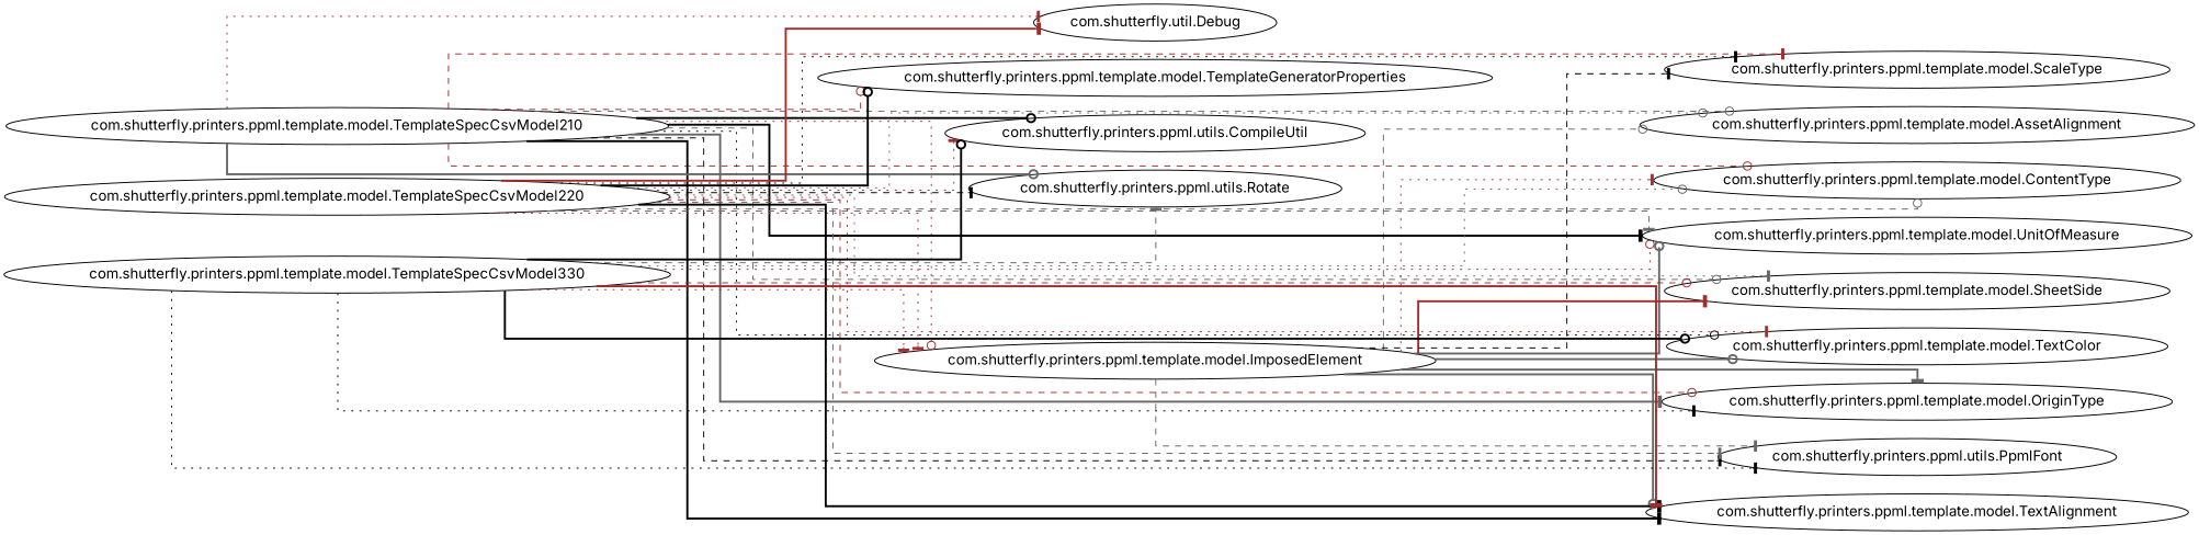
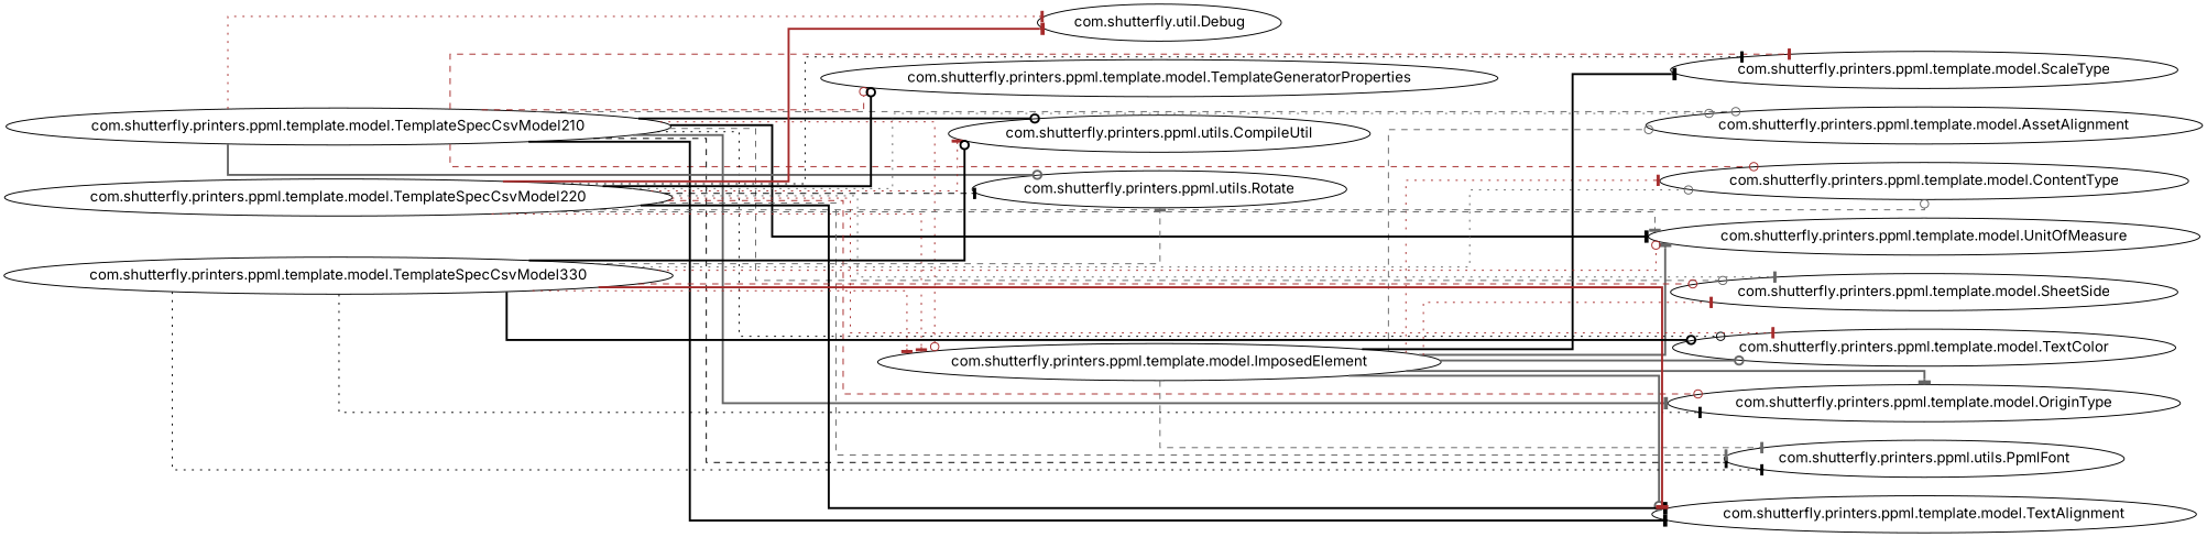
  digraph {
    concentrate=true
    fontname=Inter
    rankdir=LR
    ranksep=2.0
    splines=ortho
    node [fontname=Inter]
    edge [arrowhead=tee color=gray40 fontname=Inter style=bold]
    "com.shutterfly.printers.ppml.template.model.ImposedElement"
    "com.shutterfly.printers.ppml.template.model.AssetAlignment"
    "com.shutterfly.printers.ppml.template.model.ContentType"
    "com.shutterfly.printers.ppml.template.model.UnitOfMeasure"
    "com.shutterfly.printers.ppml.template.model.SheetSide"
    "com.shutterfly.printers.ppml.template.model.OriginType"
    "com.shutterfly.printers.ppml.template.model.TextAlignment"
    "com.shutterfly.printers.ppml.template.model.TextColor"
    "com.shutterfly.printers.ppml.utils.PpmlFont"
    "com.shutterfly.printers.ppml.template.model.ScaleType"
    "com.shutterfly.printers.ppml.template.model.TemplateSpecCsvModel210"
    "com.shutterfly.util.Debug"
    "com.shutterfly.printers.ppml.template.model.TemplateGeneratorProperties"
    "com.shutterfly.printers.ppml.utils.Rotate"
    "com.shutterfly.printers.ppml.utils.CompileUtil"
    "com.shutterfly.printers.ppml.template.model.TemplateSpecCsvModel220"
    "com.shutterfly.printers.ppml.template.model.TemplateSpecCsvModel330"
    "com.shutterfly.printers.ppml.template.model.ImposedElement" -> "com.shutterfly.printers.ppml.template.model.AssetAlignment" [arrowhead=odot style=dashed]
    "com.shutterfly.printers.ppml.template.model.ImposedElement" -> "com.shutterfly.printers.ppml.template.model.ContentType" [color=brown style=dotted]
-   "com.shutterfly.printers.ppml.template.model.ImposedElement" -> "com.shutterfly.printers.ppml.template.model.UnitOfMeasure" [arrowhead=odot]
-   "com.shutterfly.printers.ppml.template.model.ImposedElement" -> "com.shutterfly.printers.ppml.template.model.SheetSide" [color=brown]
+   "com.shutterfly.printers.ppml.template.model.ImposedElement" -> "com.shutterfly.printers.ppml.template.model.UnitOfMeasure"
+   "com.shutterfly.printers.ppml.template.model.ImposedElement" -> "com.shutterfly.printers.ppml.template.model.SheetSide" [color=brown style=dotted]
    "com.shutterfly.printers.ppml.template.model.ImposedElement" -> "com.shutterfly.printers.ppml.template.model.OriginType"
    "com.shutterfly.printers.ppml.template.model.ImposedElement" -> "com.shutterfly.printers.ppml.template.model.TextAlignment" [arrowhead=odot]
    "com.shutterfly.printers.ppml.template.model.ImposedElement" -> "com.shutterfly.printers.ppml.template.model.TextColor" [arrowhead=odot]
    "com.shutterfly.printers.ppml.template.model.ImposedElement" -> "com.shutterfly.printers.ppml.utils.PpmlFont" [style=dashed]
-   "com.shutterfly.printers.ppml.template.model.ImposedElement" -> "com.shutterfly.printers.ppml.template.model.ScaleType" [color=black style=dashed]
+   "com.shutterfly.printers.ppml.template.model.ImposedElement" -> "com.shutterfly.printers.ppml.template.model.ScaleType" [color=black]
    "com.shutterfly.printers.ppml.template.model.TemplateSpecCsvModel210" -> "com.shutterfly.printers.ppml.template.model.ImposedElement" [arrowhead=odot color=brown style=dotted]
    "com.shutterfly.printers.ppml.template.model.TemplateSpecCsvModel210" -> "com.shutterfly.printers.ppml.template.model.AssetAlignment" [arrowhead=odot style=dashed]
    "com.shutterfly.printers.ppml.template.model.TemplateSpecCsvModel210" -> "com.shutterfly.printers.ppml.template.model.ContentType" [arrowhead=odot color=brown style=dashed]
    "com.shutterfly.printers.ppml.template.model.TemplateSpecCsvModel210" -> "com.shutterfly.printers.ppml.template.model.UnitOfMeasure" [color=black]
    "com.shutterfly.printers.ppml.template.model.TemplateSpecCsvModel210" -> "com.shutterfly.printers.ppml.template.model.SheetSide" [arrowhead=odot style=dashed]
    "com.shutterfly.printers.ppml.template.model.TemplateSpecCsvModel210" -> "com.shutterfly.printers.ppml.template.model.OriginType"
    "com.shutterfly.printers.ppml.template.model.TemplateSpecCsvModel210" -> "com.shutterfly.printers.ppml.template.model.TextAlignment" [color=black]
    "com.shutterfly.printers.ppml.template.model.TemplateSpecCsvModel210" -> "com.shutterfly.printers.ppml.template.model.TextColor" [arrowhead=odot color=black style=dotted]
    "com.shutterfly.printers.ppml.template.model.TemplateSpecCsvModel210" -> "com.shutterfly.printers.ppml.utils.PpmlFont" [color=black style=dashed]
    "com.shutterfly.printers.ppml.template.model.TemplateSpecCsvModel210" -> "com.shutterfly.printers.ppml.template.model.ScaleType" [color=brown style=dashed]
    "com.shutterfly.printers.ppml.template.model.TemplateSpecCsvModel210" -> "com.shutterfly.util.Debug" [color=brown style=dotted]
    "com.shutterfly.printers.ppml.template.model.TemplateSpecCsvModel210" -> "com.shutterfly.printers.ppml.template.model.TemplateGeneratorProperties" [arrowhead=odot color=brown style=dashed]
    "com.shutterfly.printers.ppml.template.model.TemplateSpecCsvModel210" -> "com.shutterfly.printers.ppml.utils.Rotate" [arrowhead=odot]
    "com.shutterfly.printers.ppml.template.model.TemplateSpecCsvModel210" -> "com.shutterfly.printers.ppml.utils.CompileUtil" [arrowhead=odot color=black]
    "com.shutterfly.printers.ppml.template.model.TemplateSpecCsvModel220" -> "com.shutterfly.printers.ppml.template.model.ImposedElement" [color=brown style=dotted]
    "com.shutterfly.printers.ppml.template.model.TemplateSpecCsvModel220" -> "com.shutterfly.printers.ppml.template.model.AssetAlignment" [arrowhead=odot style=dotted]
    "com.shutterfly.printers.ppml.template.model.TemplateSpecCsvModel220" -> "com.shutterfly.printers.ppml.template.model.ContentType" [arrowhead=odot style=dashed]
    "com.shutterfly.printers.ppml.template.model.TemplateSpecCsvModel220" -> "com.shutterfly.printers.ppml.template.model.UnitOfMeasure" [style=dashed]
    "com.shutterfly.printers.ppml.template.model.TemplateSpecCsvModel220" -> "com.shutterfly.printers.ppml.template.model.SheetSide" [style=dotted]
    "com.shutterfly.printers.ppml.template.model.TemplateSpecCsvModel220" -> "com.shutterfly.printers.ppml.template.model.OriginType" [arrowhead=odot color=brown style=dashed]
    "com.shutterfly.printers.ppml.template.model.TemplateSpecCsvModel220" -> "com.shutterfly.printers.ppml.template.model.TextAlignment" [color=black]
    "com.shutterfly.printers.ppml.template.model.TemplateSpecCsvModel220" -> "com.shutterfly.printers.ppml.template.model.TextColor" [color=brown style=dotted]
    "com.shutterfly.printers.ppml.template.model.TemplateSpecCsvModel220" -> "com.shutterfly.printers.ppml.utils.PpmlFont" [style=dashed]
    "com.shutterfly.printers.ppml.template.model.TemplateSpecCsvModel220" -> "com.shutterfly.printers.ppml.template.model.ScaleType" [color=black style=dotted]
    "com.shutterfly.printers.ppml.template.model.TemplateSpecCsvModel220" -> "com.shutterfly.util.Debug" [color=brown]
    "com.shutterfly.printers.ppml.template.model.TemplateSpecCsvModel220" -> "com.shutterfly.printers.ppml.template.model.TemplateGeneratorProperties" [arrowhead=odot color=black]
    "com.shutterfly.printers.ppml.template.model.TemplateSpecCsvModel220" -> "com.shutterfly.printers.ppml.utils.Rotate" [color=black style=dashed]
    "com.shutterfly.printers.ppml.template.model.TemplateSpecCsvModel220" -> "com.shutterfly.printers.ppml.utils.CompileUtil" [color=brown style=dotted]
    "com.shutterfly.printers.ppml.template.model.TemplateSpecCsvModel330" -> "com.shutterfly.printers.ppml.template.model.ImposedElement" [color=brown style=dotted]
    "com.shutterfly.printers.ppml.template.model.TemplateSpecCsvModel330" -> "com.shutterfly.printers.ppml.template.model.ContentType" [arrowhead=odot style=dotted]
    "com.shutterfly.printers.ppml.template.model.TemplateSpecCsvModel330" -> "com.shutterfly.printers.ppml.template.model.UnitOfMeasure" [arrowhead=odot color=brown style=dotted]
    "com.shutterfly.printers.ppml.template.model.TemplateSpecCsvModel330" -> "com.shutterfly.printers.ppml.template.model.SheetSide" [arrowhead=odot color=brown style=dashed]
    "com.shutterfly.printers.ppml.template.model.TemplateSpecCsvModel330" -> "com.shutterfly.printers.ppml.template.model.OriginType" [color=black style=dotted]
    "com.shutterfly.printers.ppml.template.model.TemplateSpecCsvModel330" -> "com.shutterfly.printers.ppml.template.model.TextAlignment" [color=brown]
    "com.shutterfly.printers.ppml.template.model.TemplateSpecCsvModel330" -> "com.shutterfly.printers.ppml.template.model.TextColor" [arrowhead=odot color=black]
    "com.shutterfly.printers.ppml.template.model.TemplateSpecCsvModel330" -> "com.shutterfly.printers.ppml.utils.PpmlFont" [color=black style=dotted]
    "com.shutterfly.printers.ppml.template.model.TemplateSpecCsvModel330" -> "com.shutterfly.printers.ppml.utils.Rotate" [style=dashed]
    "com.shutterfly.printers.ppml.template.model.TemplateSpecCsvModel330" -> "com.shutterfly.printers.ppml.utils.CompileUtil" [arrowhead=odot color=black]
  }
